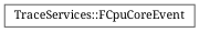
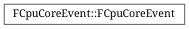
  digraph {
    rankdir=TB
    fontname="Noto Serif"
-   n1 [color=grey40 fillcolor=white fontname="Noto Serif" fontsize=10 height=0.2 label="TraceServices::FCpuCoreEvent" shape=box style=filled width=0.4]
+   n1 [color=grey40 fillcolor=white fontname="Noto Serif" fontsize=10 height=0.2 label="FCpuCoreEvent::FCpuCoreEvent" shape=box style=filled width=0.4]
  }
